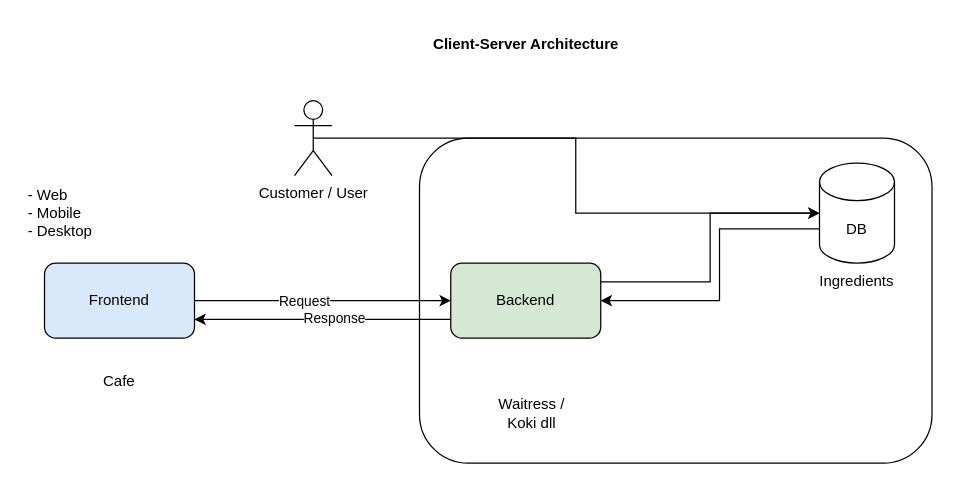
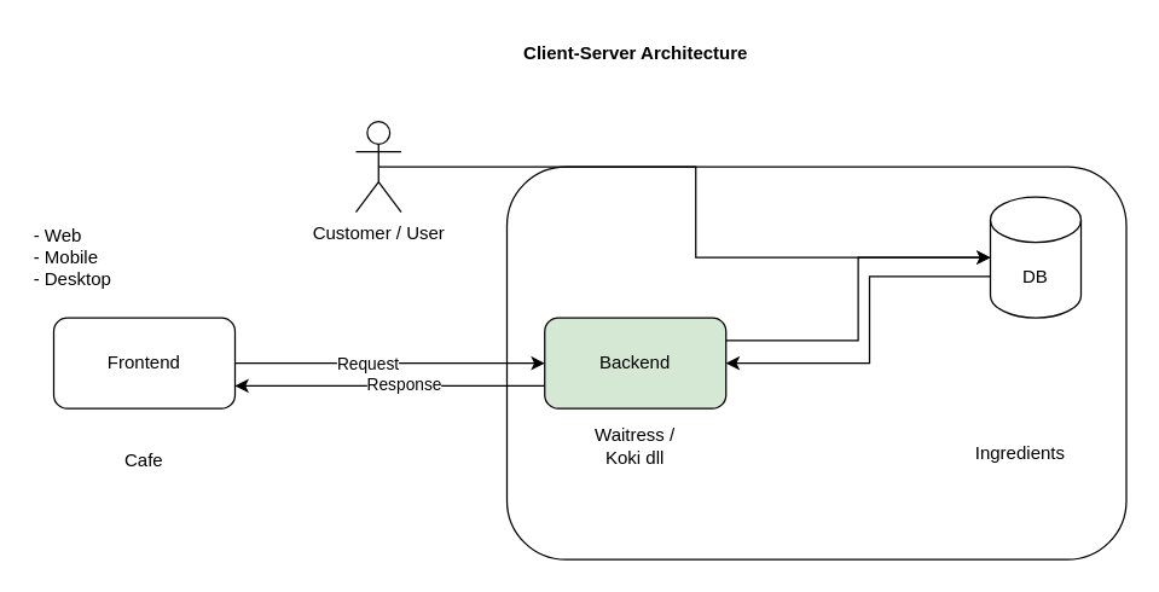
  <mxCell id="0" />
  <mxCell id="1" parent="0" />
  <mxCell id="2" value="" style="rounded=1;whiteSpace=wrap;html=1;" vertex="1" parent="1"><mxGeometry x="335" y="110" width="410" height="260" as="geometry" /></mxCell>
  <mxCell id="3" style="edgeStyle=orthogonalEdgeStyle;rounded=0;orthogonalLoop=1;jettySize=auto;html=1;exitX=1;exitY=0.25;exitDx=0;exitDy=0;" edge="1" parent="1" source="6" target="14"><mxGeometry relative="1" as="geometry" /></mxCell>
  <mxCell id="4" style="edgeStyle=orthogonalEdgeStyle;rounded=0;orthogonalLoop=1;jettySize=auto;html=1;exitX=0;exitY=0.75;exitDx=0;exitDy=0;entryX=1;entryY=0.75;entryDx=0;entryDy=0;" edge="1" parent="1" source="6" target="9"><mxGeometry relative="1" as="geometry" /></mxCell>
  <mxCell id="5" value="Response" style="edgeLabel;html=1;align=center;verticalAlign=middle;resizable=0;points=[];" vertex="1" connectable="0" parent="4"><mxGeometry x="-0.087" y="-2" relative="1" as="geometry"><mxPoint as="offset" /></mxGeometry></mxCell>
  <mxCell id="6" value="Backend" style="rounded=1;whiteSpace=wrap;html=1;fillColor=#d5e8d4;" vertex="1" parent="1"><mxGeometry x="360" y="210" width="120" height="60" as="geometry" /></mxCell>
  <mxCell id="7" style="edgeStyle=orthogonalEdgeStyle;rounded=0;orthogonalLoop=1;jettySize=auto;html=1;exitX=1;exitY=0.5;exitDx=0;exitDy=0;" edge="1" parent="1" source="9" target="6"><mxGeometry relative="1" as="geometry" /></mxCell>
  <mxCell id="8" value="Request" style="edgeLabel;html=1;align=center;verticalAlign=middle;resizable=0;points=[];" vertex="1" connectable="0" parent="7"><mxGeometry x="-0.147" relative="1" as="geometry"><mxPoint as="offset" /></mxGeometry></mxCell>
- <mxCell id="9" value="Frontend" style="rounded=1;whiteSpace=wrap;html=1;fillColor=#dae8fc;" vertex="1" parent="1"><mxGeometry x="35" y="210" width="120" height="60" as="geometry" /></mxCell>
+ <mxCell id="9" value="Frontend" style="rounded=1;whiteSpace=wrap;html=1;" vertex="1" parent="1"><mxGeometry x="35" y="210" width="120" height="60" as="geometry" /></mxCell>
  <mxCell id="10" value="- Web&lt;br&gt;- Mobile&lt;br&gt;- Desktop" style="text;html=1;strokeColor=none;fillColor=none;align=left;verticalAlign=middle;whiteSpace=wrap;rounded=0;" vertex="1" parent="1"><mxGeometry x="20" y="140" width="120" height="60" as="geometry" /></mxCell>
  <mxCell id="11" value="Cafe" style="text;html=1;strokeColor=none;fillColor=none;align=center;verticalAlign=middle;whiteSpace=wrap;rounded=0;" vertex="1" parent="1"><mxGeometry x="65" y="290" width="60" height="30" as="geometry" /></mxCell>
- <mxCell id="12" value="Waitress / Koki dll" style="text;html=1;strokeColor=none;fillColor=none;align=center;verticalAlign=middle;whiteSpace=wrap;rounded=0;" vertex="1" parent="1"><mxGeometry x="395" y="315" width="60" height="30" as="geometry" /></mxCell>
+ <mxCell id="12" value="Waitress / Koki dll" style="text;html=1;strokeColor=none;fillColor=none;align=center;verticalAlign=middle;whiteSpace=wrap;rounded=0;" vertex="1" parent="1"><mxGeometry x="390" y="280" width="60" height="30" as="geometry" /></mxCell>
  <mxCell id="13" style="edgeStyle=orthogonalEdgeStyle;rounded=0;orthogonalLoop=1;jettySize=auto;html=1;exitX=0;exitY=0;exitDx=0;exitDy=52.5;exitPerimeter=0;entryX=1;entryY=0.5;entryDx=0;entryDy=0;" edge="1" parent="1" source="14" target="6"><mxGeometry relative="1" as="geometry"><Array as="points"><mxPoint x="575" y="182" /><mxPoint x="575" y="240" /></Array></mxGeometry></mxCell>
  <mxCell id="14" value="DB" style="shape=cylinder3;whiteSpace=wrap;html=1;boundedLbl=1;backgroundOutline=1;size=15;" vertex="1" parent="1"><mxGeometry x="655" y="130" width="60" height="80" as="geometry" /></mxCell>
- <mxCell id="15" value="Ingredients" style="text;html=1;strokeColor=none;fillColor=none;align=center;verticalAlign=middle;whiteSpace=wrap;rounded=0;" vertex="1" parent="1"><mxGeometry x="655" y="210" width="60" height="30" as="geometry" /></mxCell>
+ <mxCell id="15" value="Ingredients" style="text;html=1;strokeColor=none;fillColor=none;align=center;verticalAlign=middle;whiteSpace=wrap;rounded=0;" vertex="1" parent="1"><mxGeometry x="645" y="285" width="60" height="30" as="geometry" /></mxCell>
  <mxCell id="16" value="Client-Server Architecture" style="text;html=1;strokeColor=none;fillColor=none;align=center;verticalAlign=middle;whiteSpace=wrap;rounded=0;fontStyle=1" vertex="1" parent="1"><mxGeometry x="328" y="20" width="185" height="30" as="geometry" /></mxCell>
  <mxCell id="17" style="edgeStyle=orthogonalEdgeStyle;rounded=0;orthogonalLoop=1;jettySize=auto;html=1;exitX=0.5;exitY=0.5;exitDx=0;exitDy=0;exitPerimeter=0;" edge="1" parent="1" source="18" target="14"><mxGeometry relative="1" as="geometry" /></mxCell>
  <mxCell id="18" value="Customer / User" style="shape=umlActor;verticalLabelPosition=bottom;verticalAlign=top;html=1;outlineConnect=0;" vertex="1" parent="1"><mxGeometry x="235" y="80" width="30" height="60" as="geometry" /></mxCell>
